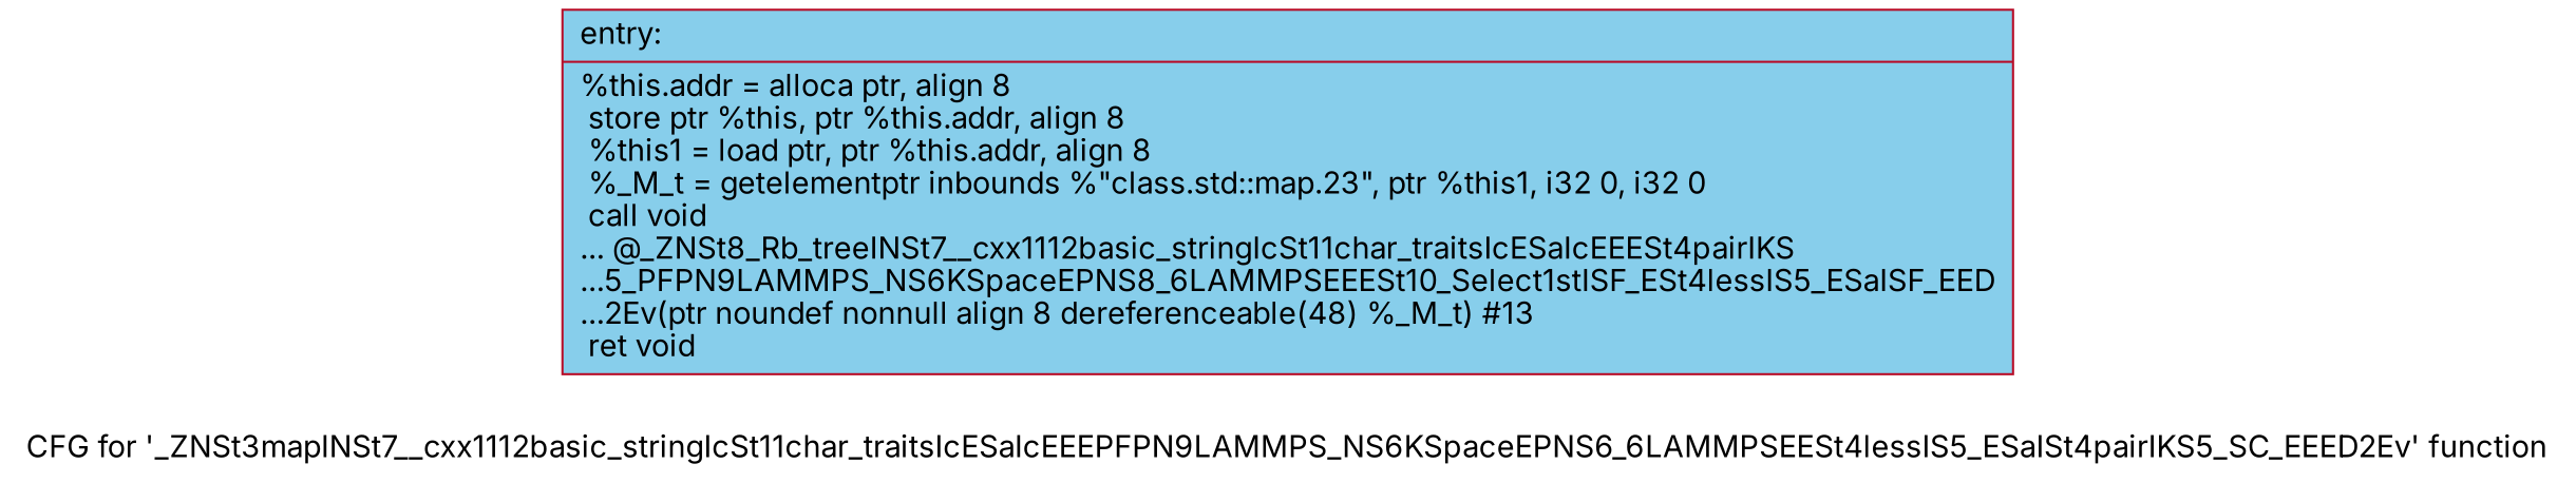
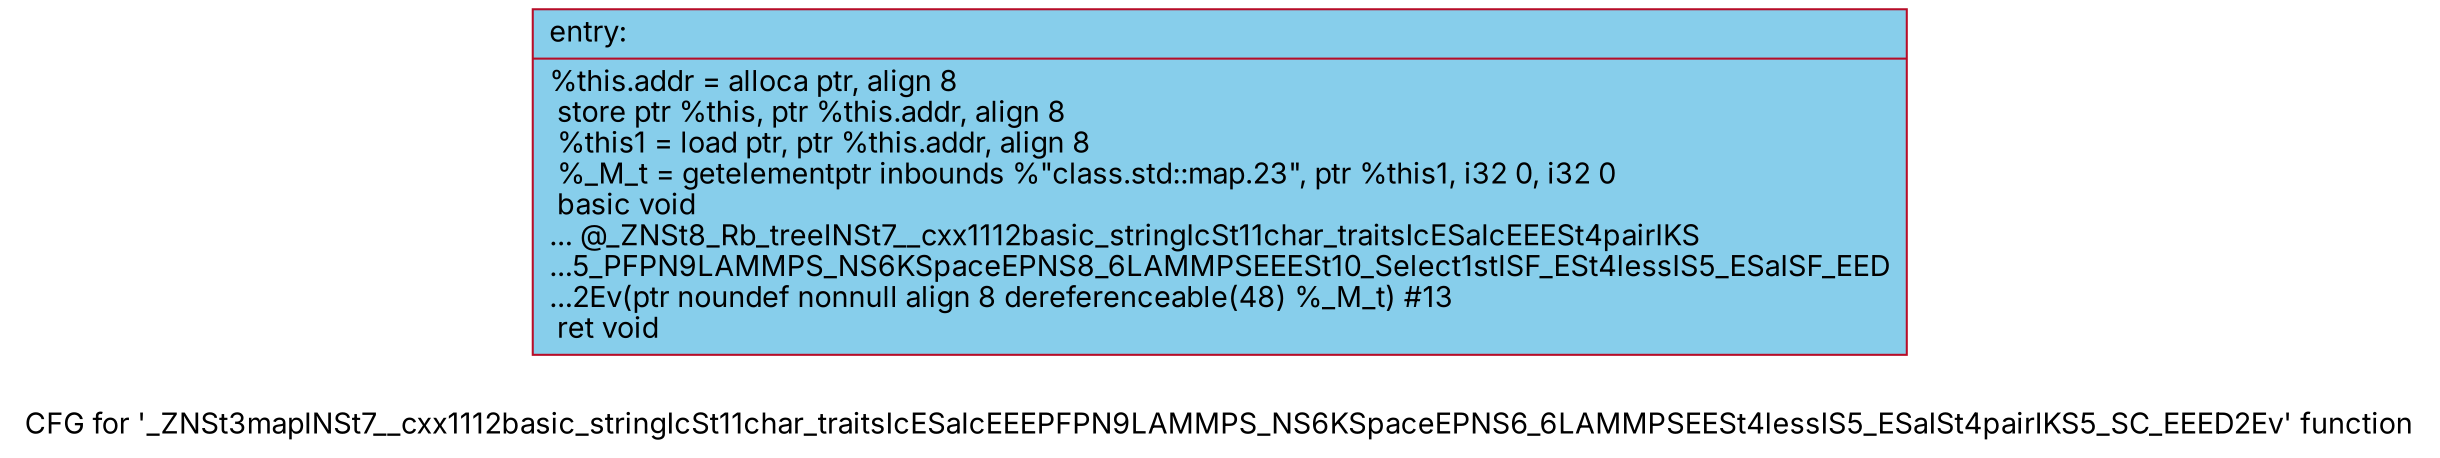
  digraph {
    label="CFG for '_ZNSt3mapINSt7__cxx1112basic_stringIcSt11char_traitsIcESaIcEEEPFPN9LAMMPS_NS6KSpaceEPNS6_6LAMMPSEESt4lessIS5_ESaISt4pairIKS5_SC_EEED2Ev' function"
    fontname=Inter
-   n1 [color="#b70d28ff" fillcolor=skyblue fontname=Inter label="{entry:\l|  %this.addr = alloca ptr, align 8\l  store ptr %this, ptr %this.addr, align 8\l  %this1 = load ptr, ptr %this.addr, align 8\l  %_M_t = getelementptr inbounds %\"class.std::map.23\", ptr %this1, i32 0, i32 0\l  call void\l... @_ZNSt8_Rb_treeINSt7__cxx1112basic_stringIcSt11char_traitsIcESaIcEEESt4pairIKS\l...5_PFPN9LAMMPS_NS6KSpaceEPNS8_6LAMMPSEEESt10_Select1stISF_ESt4lessIS5_ESaISF_EED\l...2Ev(ptr noundef nonnull align 8 dereferenceable(48) %_M_t) #13\l  ret void\l}" shape=record style=filled]
+   n1 [color="#b70d28ff" fillcolor=skyblue fontname=Inter label="{entry:\l|  %this.addr = alloca ptr, align 8\l  store ptr %this, ptr %this.addr, align 8\l  %this1 = load ptr, ptr %this.addr, align 8\l  %_M_t = getelementptr inbounds %\"class.std::map.23\", ptr %this1, i32 0, i32 0\l  basic void\l... @_ZNSt8_Rb_treeINSt7__cxx1112basic_stringIcSt11char_traitsIcESaIcEEESt4pairIKS\l...5_PFPN9LAMMPS_NS6KSpaceEPNS8_6LAMMPSEEESt10_Select1stISF_ESt4lessIS5_ESaISF_EED\l...2Ev(ptr noundef nonnull align 8 dereferenceable(48) %_M_t) #13\l  ret void\l}" shape=record style=filled]
  }
